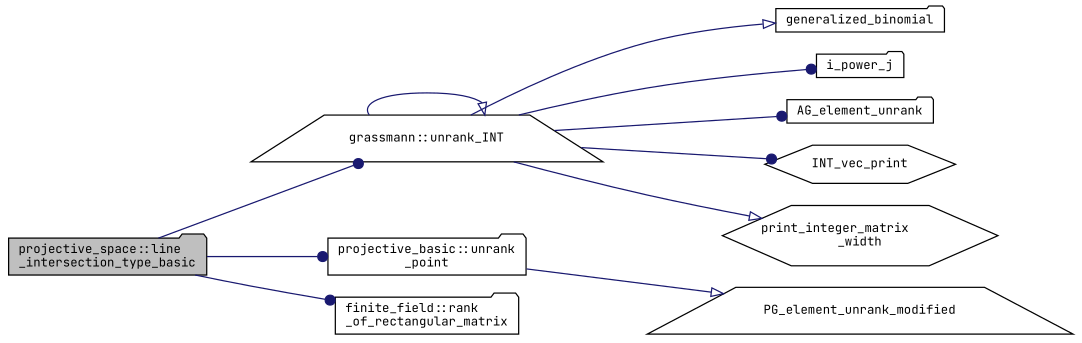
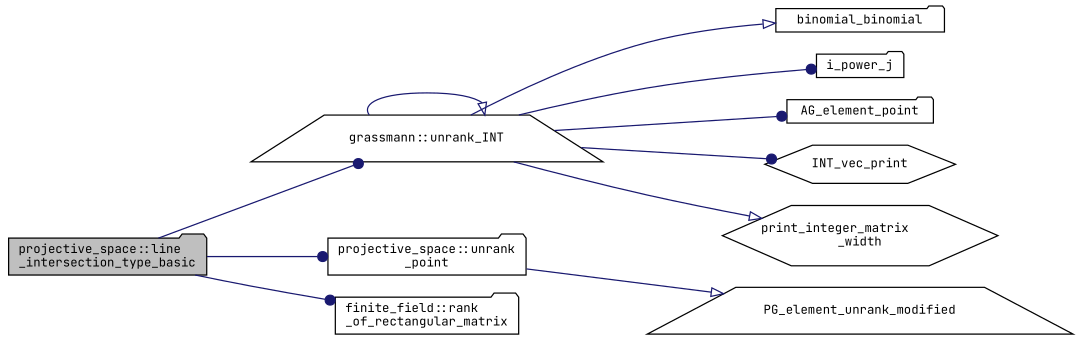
  digraph {
    fontname="JetBrains Mono"
    rankdir=LR
    node [color=black fillcolor=white fontname="JetBrains Mono" fontsize=10 shape=folder style=filled]
    edge [arrowhead=dot color=midnightblue fontname="JetBrains Mono" fontsize=10 labelfontname=Helvetica labelfontsize=10 style=solid]
    n1 [fillcolor=grey75 fontcolor=black height=0.2 label="projective_space::line\l_intersection_type_basic" width=0.4]
    n2 [height=0.2 label="grassmann::unrank_INT" shape=trapezium width=0.4]
-   n3 [height=0.2 label="projective_basic::unrank\l_point" width=0.4]
+   n3 [height=0.2 label="projective_space::unrank\l_point" width=0.4]
    n4 [height=0.2 label="finite_field::rank\l_of_rectangular_matrix" width=0.4]
-   n5 [height=0.2 label=generalized_binomial width=0.4]
+   n5 [height=0.2 label=binomial_binomial width=0.4]
    n6 [height=0.2 label=i_power_j width=0.4]
-   n7 [height=0.2 label=AG_element_unrank width=0.4]
+   n7 [height=0.2 label=AG_element_point width=0.4]
    n8 [height=0.2 label=INT_vec_print shape=hexagon width=0.4]
    n9 [height=0.2 label="print_integer_matrix\l_width" shape=hexagon width=0.4]
    n10 [height=0.2 label=PG_element_unrank_modified shape=trapezium width=0.4]
    n1 -> n2
    n1 -> n3
    n1 -> n4
    n2 -> n2 [arrowhead=onormal]
    n2 -> n5 [arrowhead=onormal]
    n2 -> n6
    n2 -> n7
    n2 -> n8
    n2 -> n9 [arrowhead=onormal]
    n3 -> n10 [arrowhead=onormal]
  }
